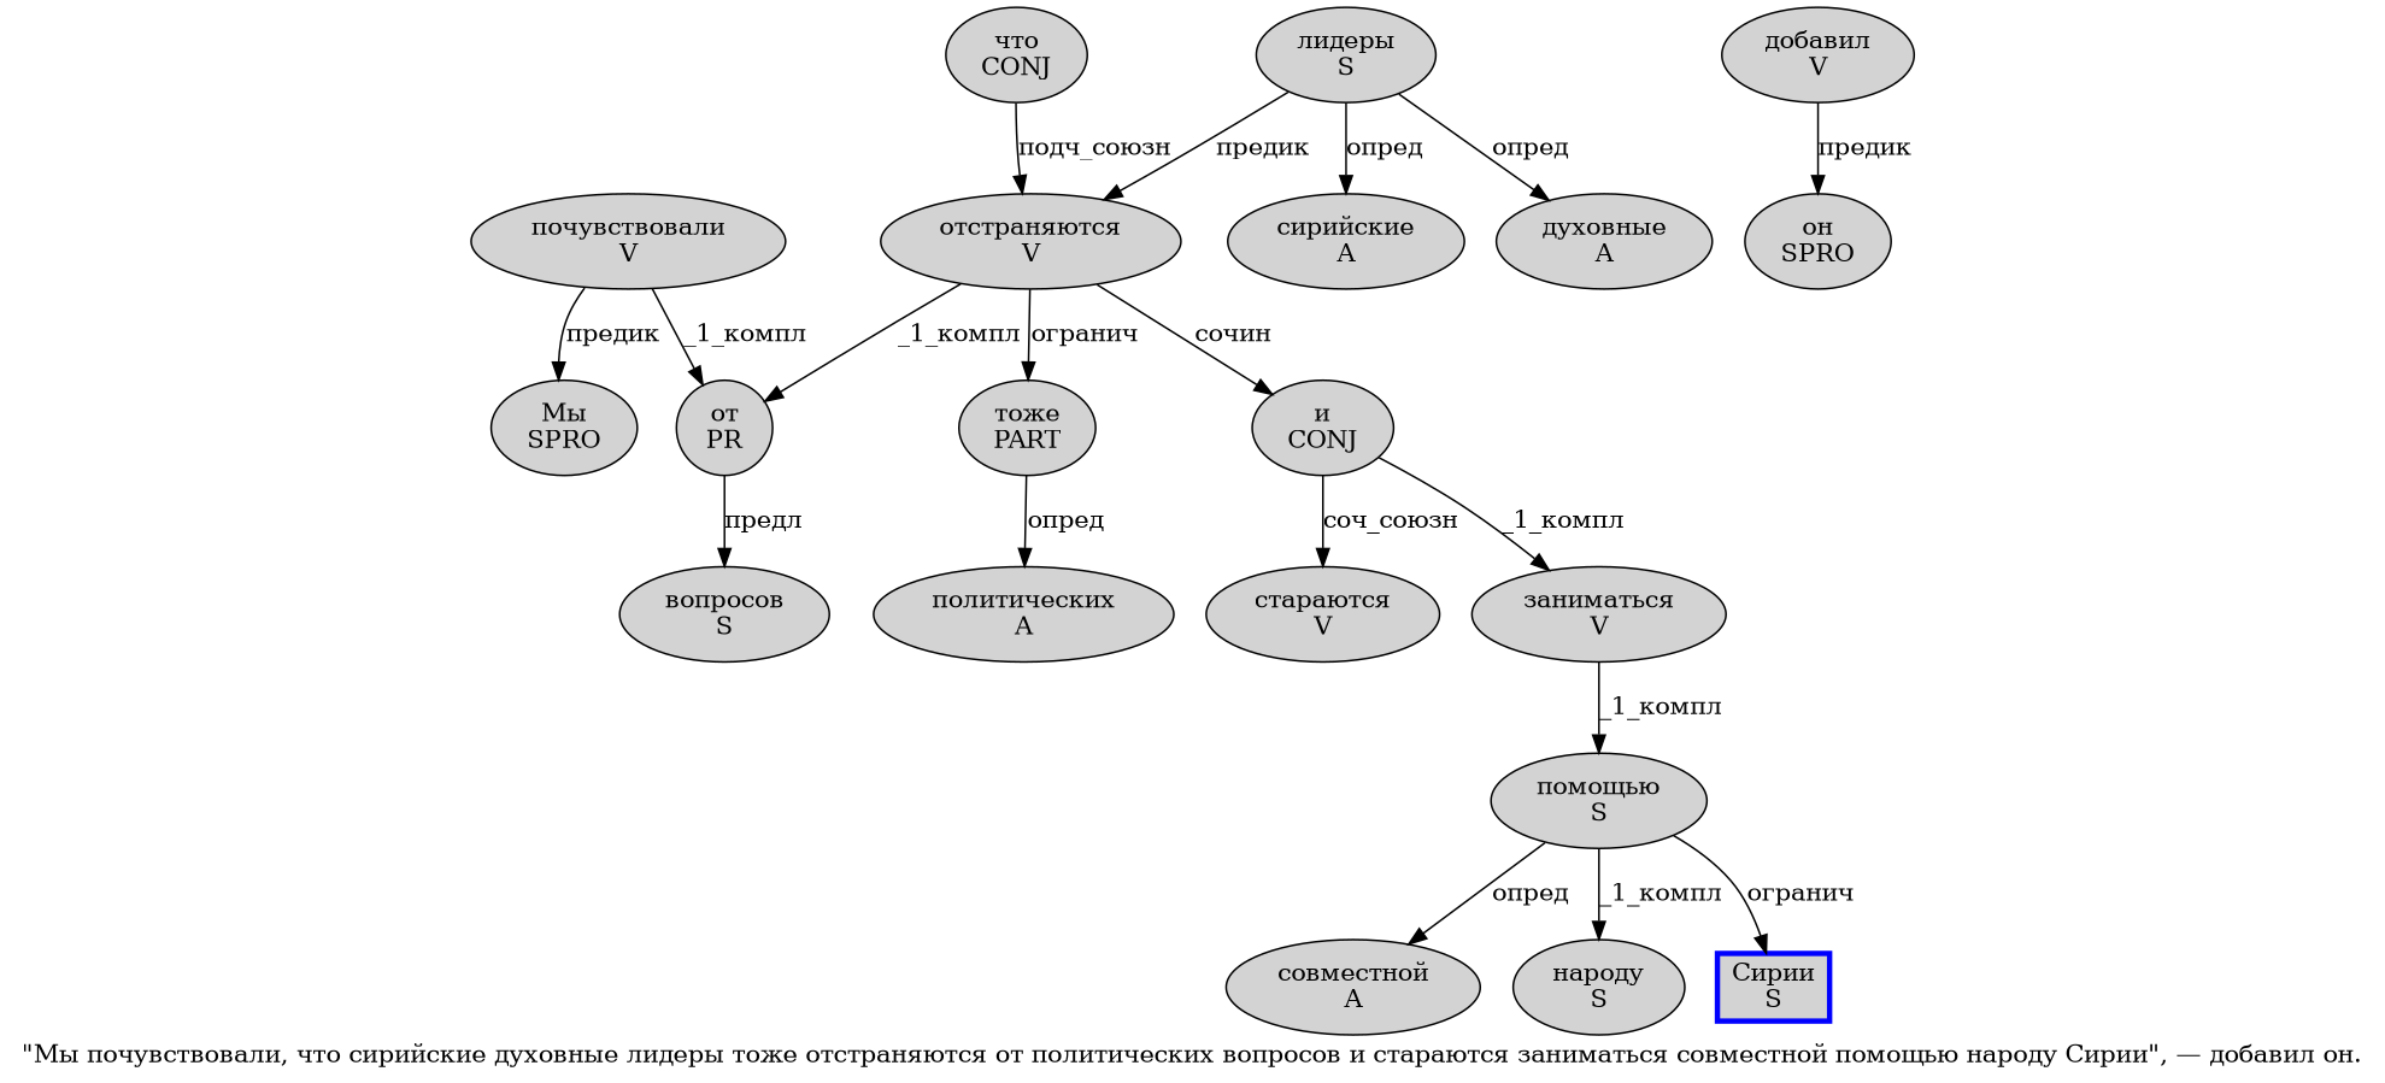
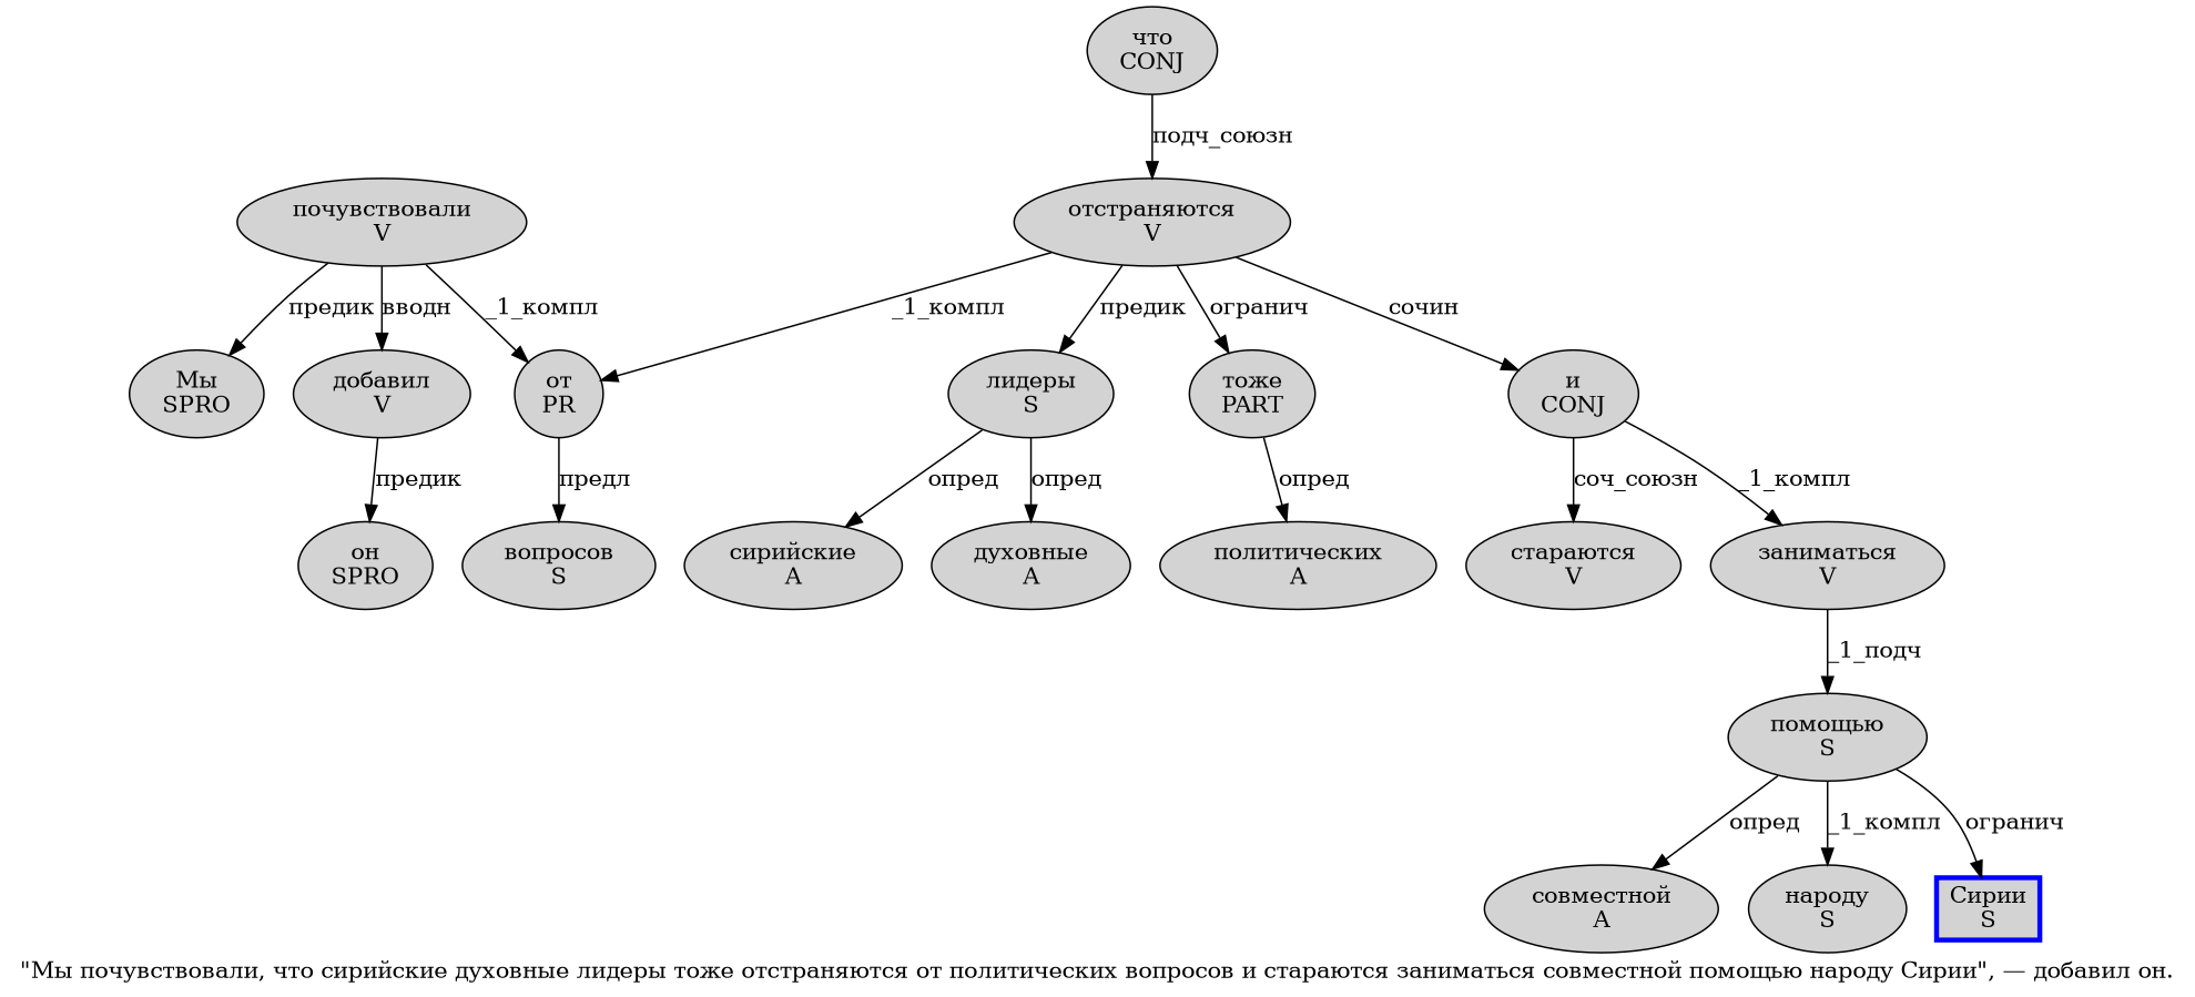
  digraph {
    label="\"Мы почувствовали, что сирийские духовные лидеры тоже отстраняются от политических вопросов и стараются заниматься совместной помощью народу Сирии\", — добавил он."
    node [fillcolor=lightgray penwidth=1 shape=ellipse style=filled]
    n1 [label="Мы\nSPRO"]
    n2 [label="почувствовали\nV"]
    n3 [label="добавил\nV"]
    n4 [label="от\nPR"]
    n5 [label="что\nCONJ"]
    n6 [label="отстраняются\nV"]
    n7 [label="он\nSPRO"]
    n8 [label="лидеры\nS"]
    n9 [label="тоже\nPART"]
    n10 [label="и\nCONJ"]
    n11 [label="сирийские\nA"]
    n12 [label="духовные\nA"]
    n13 [label="политических\nA"]
    n14 [label="вопросов\nS"]
    n15 [label="стараются\nV"]
    n16 [label="заниматься\nV"]
    n17 [label="помощью\nS"]
    n18 [label="совместной\nA"]
    n19 [label="народу\nS"]
    n20 [color=blue label="Сирии\nS" penwidth=3 shape=box]
    n2 -> n1 [label="предик"]
+   n2 -> n3 [label="вводн"]
    n2 -> n4 [label="_1_компл"]
    n3 -> n7 [label="предик"]
    n4 -> n14 [label="предл"]
    n5 -> n6 [label="подч_союзн"]
    n6 -> n4 [label="_1_компл"]
-   n8 -> n6 [label="предик"]
+   n6 -> n8 [label="предик"]
    n6 -> n9 [label="огранич"]
    n6 -> n10 [label="сочин"]
    n8 -> n11 [label="опред"]
    n8 -> n12 [label="опред"]
    n9 -> n13 [label="опред"]
    n10 -> n15 [label="соч_союзн"]
    n10 -> n16 [label="_1_компл"]
-   n16 -> n17 [label="_1_компл"]
+   n16 -> n17 [label="_1_подч"]
    n17 -> n18 [label="опред"]
    n17 -> n19 [label="_1_компл"]
    n17 -> n20 [label="огранич"]
  }
